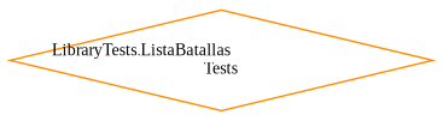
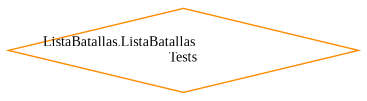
  digraph {
    rankdir=LR
    fontname="Liberation Serif"
-   n1 [color=darkorange fillcolor=white fontname="Liberation Serif" fontsize=10 height=0.2 label="LibraryTests.ListaBatallas\lTests" shape=diamond style=filled width=0.4]
+   n1 [color=darkorange fillcolor=white fontname="Liberation Serif" fontsize=10 height=0.2 label="ListaBatallas.ListaBatallas\lTests" shape=diamond style=filled width=0.4]
  }
